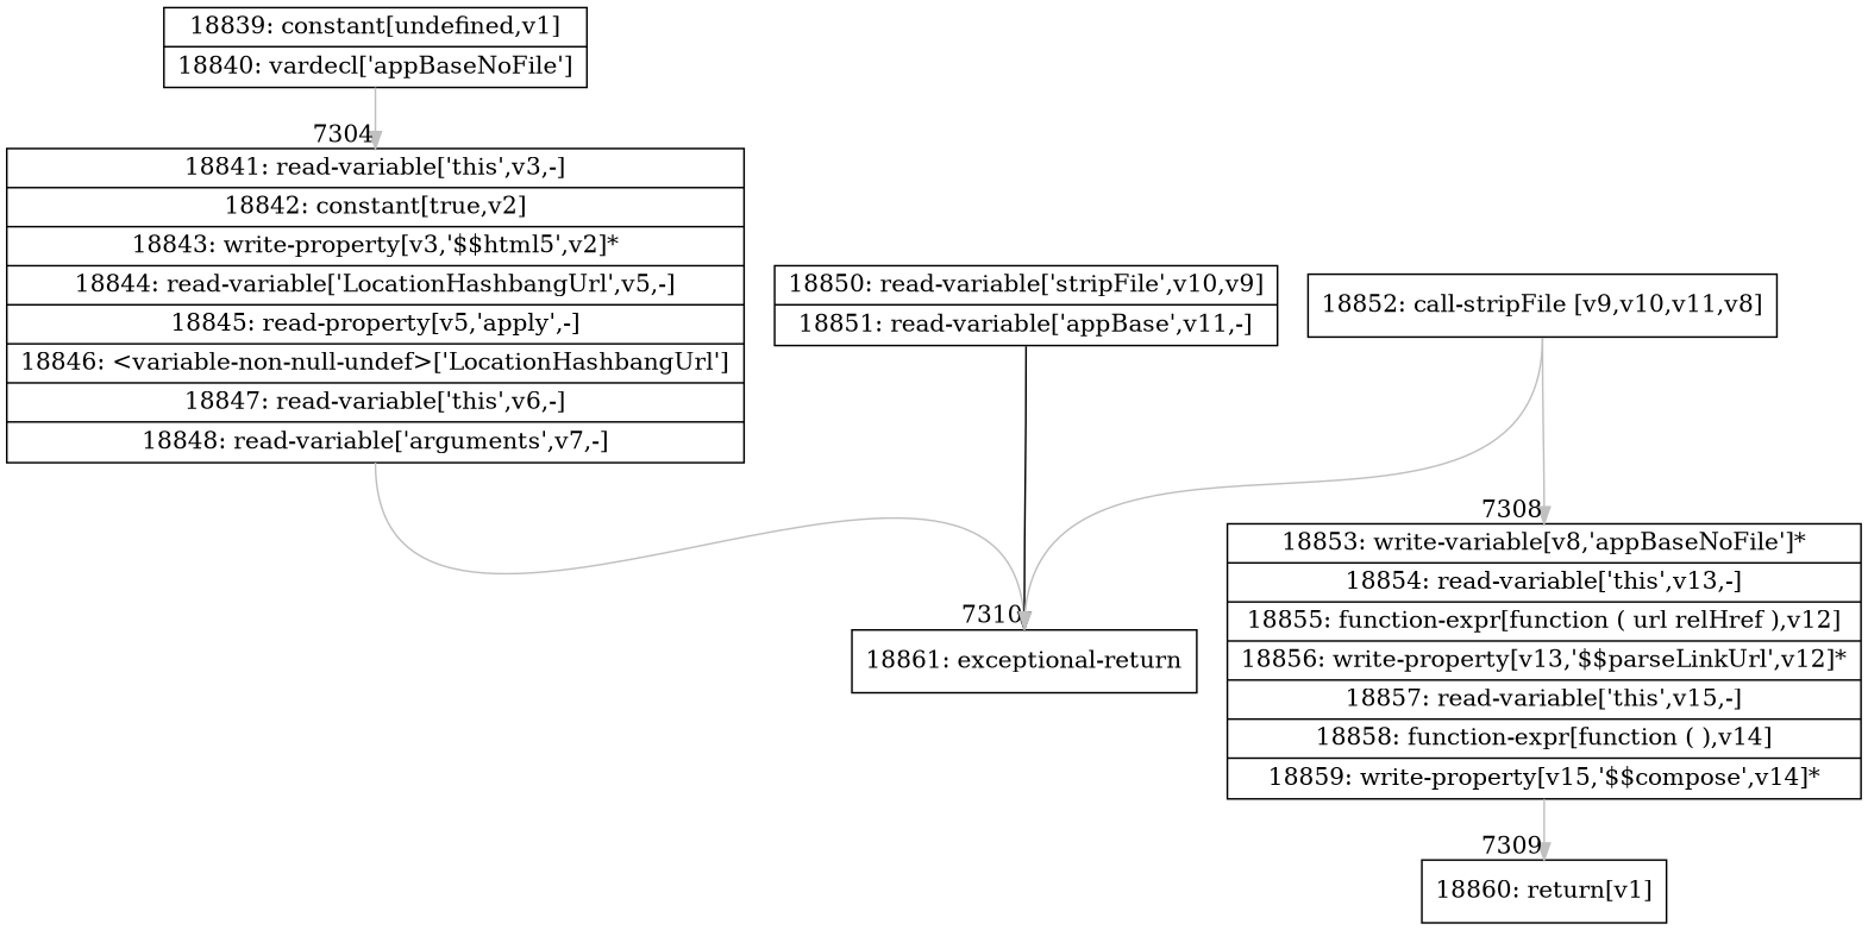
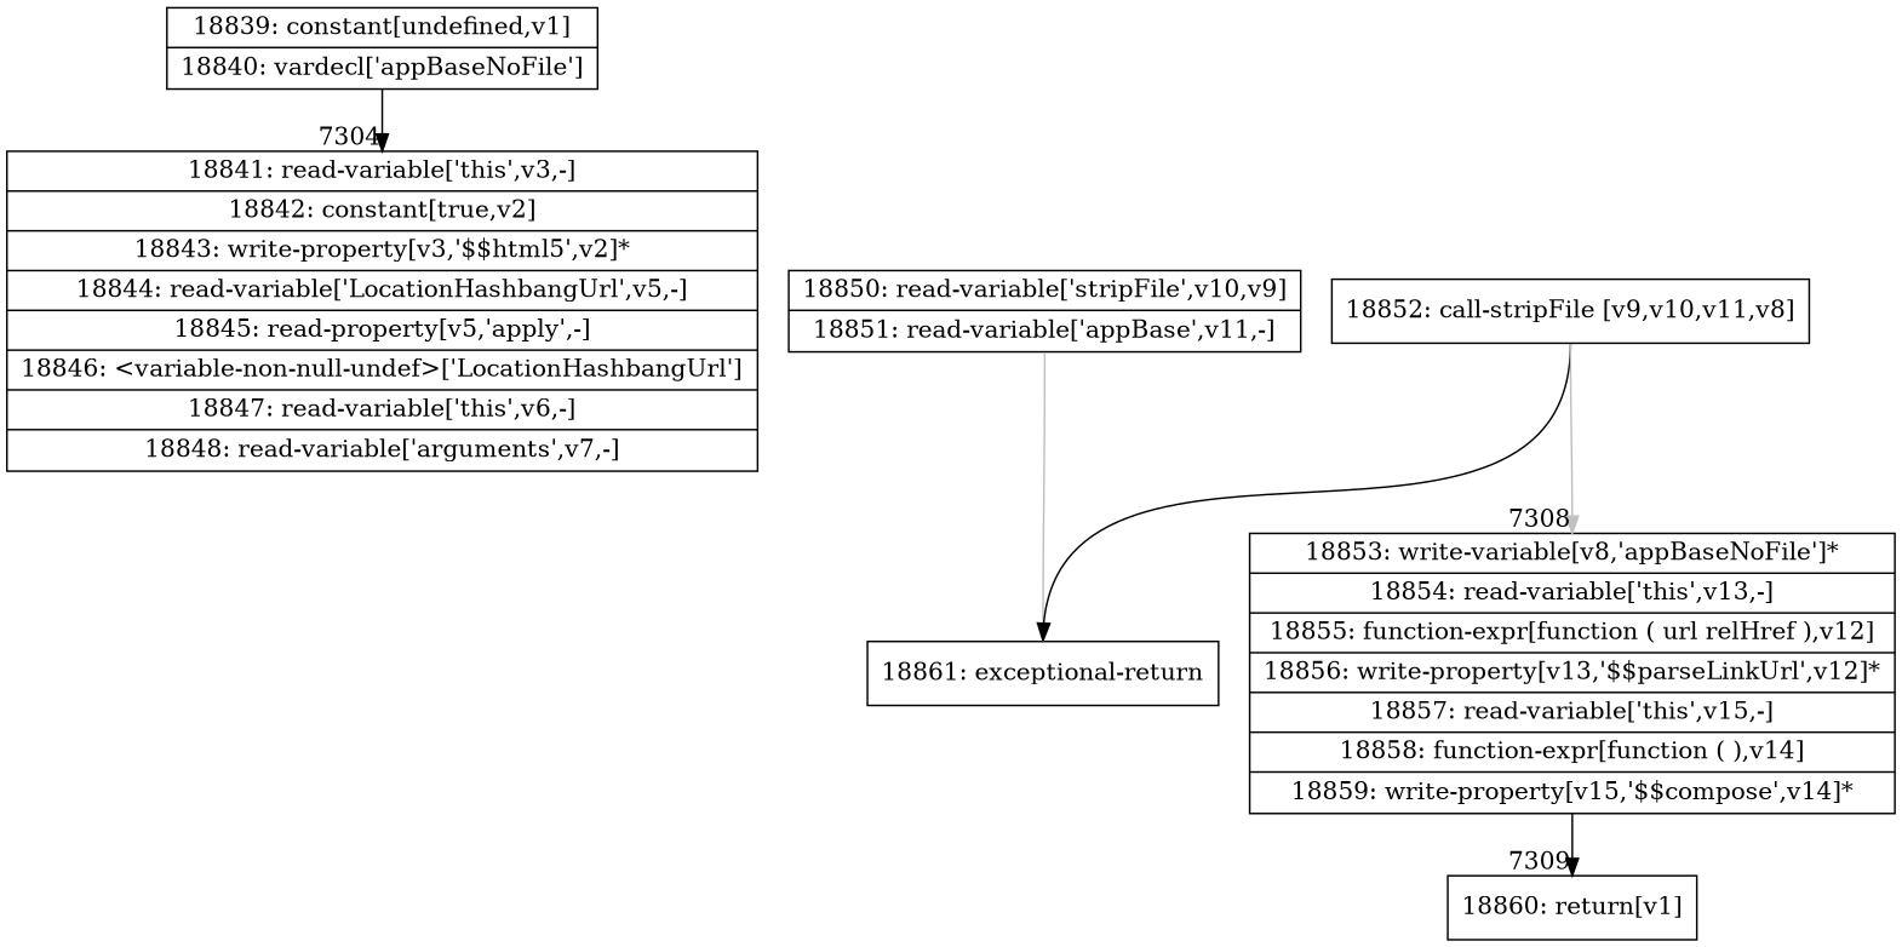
  digraph {
    rankdir=TD
    node [shape=record]
    edge [headport=n tailport=s color=gray]
    n1 [label="{18839: constant[undefined,v1]|18840: vardecl['appBaseNoFile']}"]
    n2 [label="{18841: read-variable['this',v3,-]|18842: constant[true,v2]|18843: write-property[v3,'$$html5',v2]*|18844: read-variable['LocationHashbangUrl',v5,-]|18845: read-property[v5,'apply',-]|18846: \<variable-non-null-undef\>['LocationHashbangUrl']|18847: read-variable['this',v6,-]|18848: read-variable['arguments',v7,-]}"]
    n3 [label="{18861: exceptional-return}"]
    n4 [label="{18850: read-variable['stripFile',v10,v9]|18851: read-variable['appBase',v11,-]}"]
    n5 [label="{18852: call-stripFile [v9,v10,v11,v8]}"]
    n6 [label="{18853: write-variable[v8,'appBaseNoFile']*|18854: read-variable['this',v13,-]|18855: function-expr[function ( url relHref ),v12]|18856: write-property[v13,'$$parseLinkUrl',v12]*|18857: read-variable['this',v15,-]|18858: function-expr[function ( ),v14]|18859: write-property[v15,'$$compose',v14]*}"]
    n7 [label="{18860: return[v1]}"]
-   n1 -> n2 [headlabel="      7304"]
-   n2 -> n3 [headlabel="      7310"]
-   n4 -> n3 [color=black]
-   n5 -> n3
+   n1 -> n2 [headlabel="      7304" color=""]
+   n4 -> n3
+   n5 -> n3 [color=black]
    n5 -> n6 [headlabel="      7308"]
-   n6 -> n7 [headlabel="      7309"]
+   n6 -> n7 [headlabel="      7309" color=""]
  }
